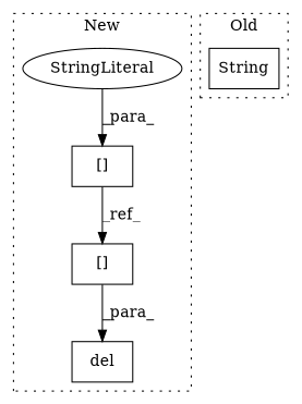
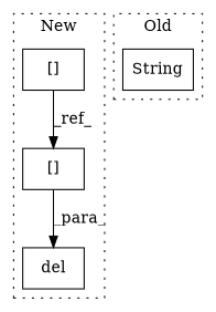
  digraph {
    node [a=32 l="29,1" shape=box]
    n1 [l="4,1" label=del s="4781,4824"]
    n2 [a=2 label="[]" s="3558,3609"]
-   n3 [a=45 l=22 label=StringLiteral s=3587 shape=ellipse]
    n4 [a=2 label="[]" s="4785,4823"]
    n5 [l="7,1" label=String s="1360,1403"]
    subgraph cluster_1 {
      label=New
      style=dotted
      n1
      n2
-     n3
      n4
    }
    subgraph cluster_2 {
      label=Old
      style=dotted
      n5
    }
    n2 -> n4 [label=_ref_]
-   n3 -> n2 [label=_para_]
    n4 -> n1 [label=_para_]
  }
